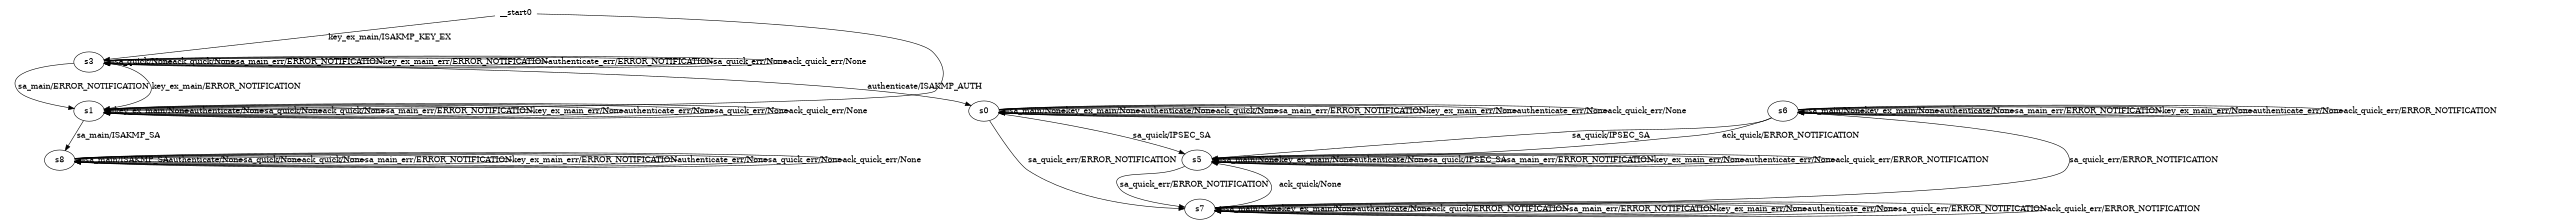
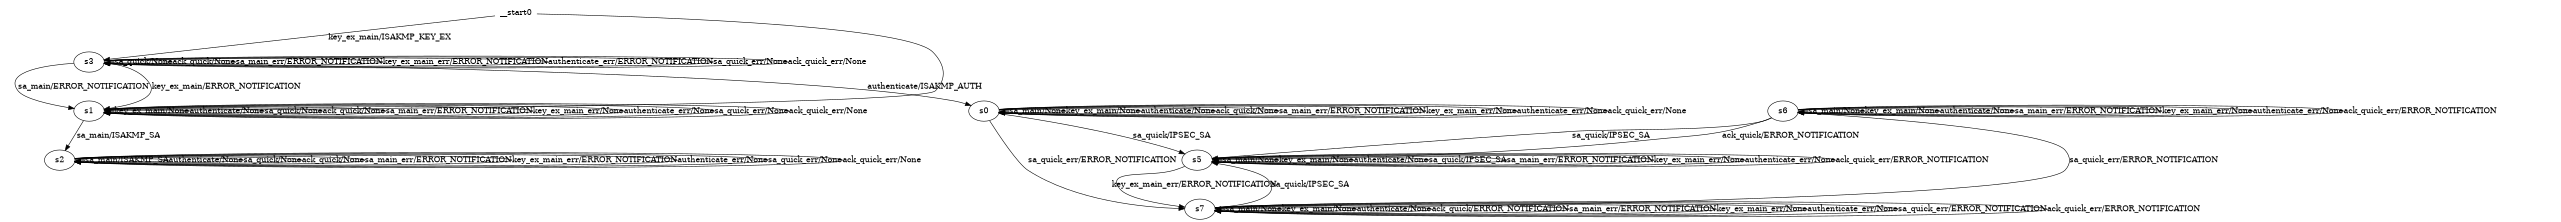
  digraph {
    n1 [label=s1]
-   n2 [label=s8]
+   n2 [label=s2]
    n3 [label=s3]
    n4 [label=s0]
    n5 [label=s5]
    n6 [label=s7]
    n7 [label=s6]
    __start0 [shape=none]
    n1 -> n1 [label="key_ex_main/None"]
    n1 -> n1 [label="authenticate/None"]
    n1 -> n1 [label="sa_quick/None"]
    n1 -> n1 [label="ack_quick/None"]
    n1 -> n1 [label="sa_main_err/ERROR_NOTIFICATION"]
    n1 -> n1 [label="key_ex_main_err/None"]
    n1 -> n1 [label="authenticate_err/None"]
    n1 -> n1 [label="sa_quick_err/None"]
    n1 -> n1 [label="ack_quick_err/None"]
    n1 -> n2 [label="sa_main/ISAKMP_SA"]
    n2 -> n2 [label="sa_main/ISAKMP_SA"]
    n2 -> n2 [label="authenticate/None"]
    n2 -> n2 [label="sa_quick/None"]
    n2 -> n2 [label="ack_quick/None"]
    n2 -> n2 [label="sa_main_err/ERROR_NOTIFICATION"]
    n2 -> n2 [label="key_ex_main_err/ERROR_NOTIFICATION"]
    n2 -> n2 [label="authenticate_err/None"]
    n2 -> n2 [label="sa_quick_err/None"]
    n2 -> n2 [label="ack_quick_err/None"]
    n3 -> n1 [label="sa_main/ERROR_NOTIFICATION"]
    n3 -> n1 [label="key_ex_main/ERROR_NOTIFICATION"]
    n3 -> n3 [label="sa_quick/None"]
    n3 -> n3 [label="ack_quick/None"]
    n3 -> n3 [label="sa_main_err/ERROR_NOTIFICATION"]
    n3 -> n3 [label="key_ex_main_err/ERROR_NOTIFICATION"]
    n3 -> n3 [label="authenticate_err/ERROR_NOTIFICATION"]
    n3 -> n3 [label="sa_quick_err/None"]
    n3 -> n3 [label="ack_quick_err/None"]
    n3 -> n4 [label="authenticate/ISAKMP_AUTH"]
    n4 -> n4 [label="sa_main/None"]
    n4 -> n4 [label="key_ex_main/None"]
    n4 -> n4 [label="authenticate/None"]
    n4 -> n4 [label="ack_quick/None"]
    n4 -> n4 [label="sa_main_err/ERROR_NOTIFICATION"]
    n4 -> n4 [label="key_ex_main_err/None"]
    n4 -> n4 [label="authenticate_err/None"]
    n4 -> n4 [label="ack_quick_err/None"]
    n4 -> n5 [label="sa_quick/IPSEC_SA"]
    n4 -> n6 [label="sa_quick_err/ERROR_NOTIFICATION"]
    n5 -> n5 [label="sa_main/None"]
    n5 -> n5 [label="key_ex_main/None"]
    n5 -> n5 [label="authenticate/None"]
    n5 -> n5 [label="sa_quick/IPSEC_SA"]
    n5 -> n5 [label="sa_main_err/ERROR_NOTIFICATION"]
    n5 -> n5 [label="key_ex_main_err/None"]
    n5 -> n5 [label="authenticate_err/None"]
    n5 -> n5 [label="ack_quick_err/ERROR_NOTIFICATION"]
-   n5 -> n6 [label="sa_quick_err/ERROR_NOTIFICATION"]
-   n6 -> n5 [label="ack_quick/None"]
+   n5 -> n6 [label="key_ex_main_err/ERROR_NOTIFICATION"]
+   n6 -> n5 [label="sa_quick/IPSEC_SA"]
    n6 -> n6 [label="sa_main/None"]
    n6 -> n6 [label="key_ex_main/None"]
    n6 -> n6 [label="authenticate/None"]
    n6 -> n6 [label="ack_quick/ERROR_NOTIFICATION"]
    n6 -> n6 [label="sa_main_err/ERROR_NOTIFICATION"]
    n6 -> n6 [label="key_ex_main_err/None"]
    n6 -> n6 [label="authenticate_err/None"]
    n6 -> n6 [label="sa_quick_err/ERROR_NOTIFICATION"]
    n6 -> n6 [label="ack_quick_err/ERROR_NOTIFICATION"]
    n7 -> n5 [label="sa_quick/IPSEC_SA"]
    n7 -> n5 [label="ack_quick/ERROR_NOTIFICATION"]
    n7 -> n6 [label="sa_quick_err/ERROR_NOTIFICATION"]
    n7 -> n7 [label="sa_main/None"]
    n7 -> n7 [label="key_ex_main/None"]
    n7 -> n7 [label="authenticate/None"]
    n7 -> n7 [label="sa_main_err/ERROR_NOTIFICATION"]
    n7 -> n7 [label="key_ex_main_err/None"]
    n7 -> n7 [label="authenticate_err/None"]
    n7 -> n7 [label="ack_quick_err/ERROR_NOTIFICATION"]
    __start0 -> n1
    __start0 -> n3 [label="key_ex_main/ISAKMP_KEY_EX"]
  }
